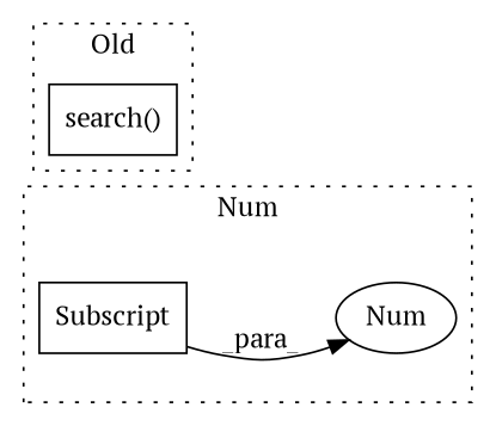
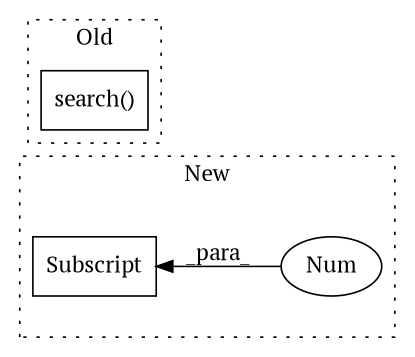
  digraph {
    rankdir=LR
    fontname="PT Serif"
    node [shape=box fontname="PT Serif"]
    n1 [a=63 l="12,0" label=Subscript s="2933,0"]
    n2 [a=76 l=1 label=Num s=2943 shape=ellipse]
    n3 [a=75 l="18,1" label="search()" s="2724,2749"]
    subgraph cluster_1 {
-     label=Num
+     label=New
      style=dotted
      n1
      n2
    }
    subgraph cluster_2 {
      label=Old
      style=dotted
      n3
    }
-   n1 -> n2 [label=_para_ fontname="PT Serif"]
+   n2 -> n1 [label=_para_ fontname="PT Serif"]
  }
